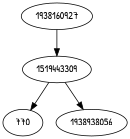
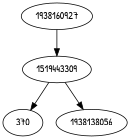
  strict digraph {
    fontname="Patrick Hand"
    node [fontname="Patrick Hand"]
    edge [fontname="Patrick Hand"]
    1519443309
-   370 [label=770]
-   1938138056 [label=1938938056]
+   370
+   1938138056
    n4 [label=1938160927]
    1519443309 -> 370
    1519443309 -> 1938138056
    n4 -> 1519443309
  }
